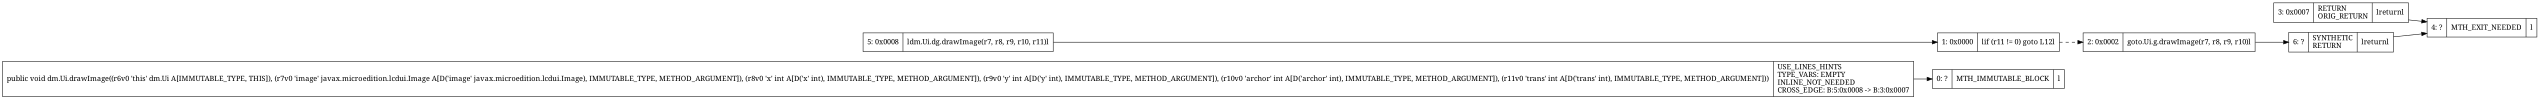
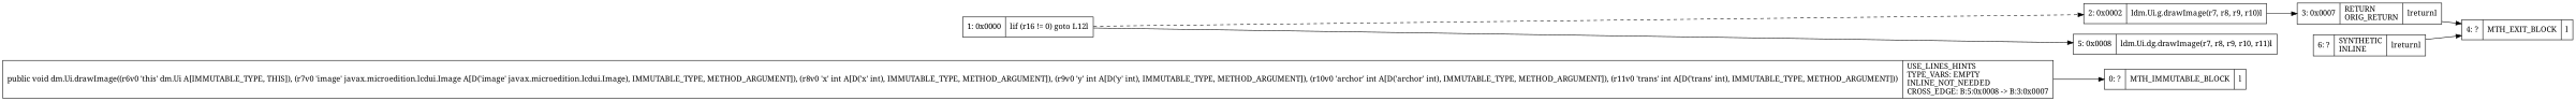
  digraph {
    fontname="Noto Serif"
    rankdir=LR
    node [fontname="Noto Serif" shape=record]
    edge [fontname="Noto Serif"]
    n1 [label="{0\:\ ?|MTH_IMMUTABLE_BLOCK\l|l}"]
-   n2 [label="{1\:\ 0x0000|lif (r11 != 0) goto L12l}"]
-   n3 [label="{2\:\ 0x0002|goto.Ui.g.drawImage(r7, r8, r9, r10)l}"]
+   n2 [label="{1\:\ 0x0000|lif (r16 != 0) goto L12l}"]
+   n3 [label="{2\:\ 0x0002|ldm.Ui.g.drawImage(r7, r8, r9, r10)l}"]
    n4 [label="{5\:\ 0x0008|ldm.Ui.dg.drawImage(r7, r8, r9, r10, r11)l}"]
    n5 [label="{3\:\ 0x0007|RETURN\lORIG_RETURN\l|lreturnl}"]
-   n6 [label="{4\:\ ?|MTH_EXIT_NEEDED\l|l}"]
-   n7 [label="{6\:\ ?|SYNTHETIC\lRETURN\l|lreturnl}"]
+   n6 [label="{4\:\ ?|MTH_EXIT_BLOCK\l|l}"]
+   n7 [label="{6\:\ ?|SYNTHETIC\lINLINE\l|lreturnl}"]
    n8 [label="{public void dm.Ui.drawImage((r6v0 'this' dm.Ui A[IMMUTABLE_TYPE, THIS]), (r7v0 'image' javax.microedition.lcdui.Image A[D('image' javax.microedition.lcdui.Image), IMMUTABLE_TYPE, METHOD_ARGUMENT]), (r8v0 'x' int A[D('x' int), IMMUTABLE_TYPE, METHOD_ARGUMENT]), (r9v0 'y' int A[D('y' int), IMMUTABLE_TYPE, METHOD_ARGUMENT]), (r10v0 'archor' int A[D('archor' int), IMMUTABLE_TYPE, METHOD_ARGUMENT]), (r11v0 'trans' int A[D('trans' int), IMMUTABLE_TYPE, METHOD_ARGUMENT]))  | USE_LINES_HINTS\lTYPE_VARS: EMPTY\lINLINE_NOT_NEEDED\lCROSS_EDGE: B:5:0x0008 \-\> B:3:0x0007\l}"]
    n2 -> n3 [style=dashed]
-   n4 -> n2
-   n3 -> n7
+   n2 -> n4
+   n3 -> n5
    n5 -> n6
    n7 -> n6
    n8 -> n1
  }
